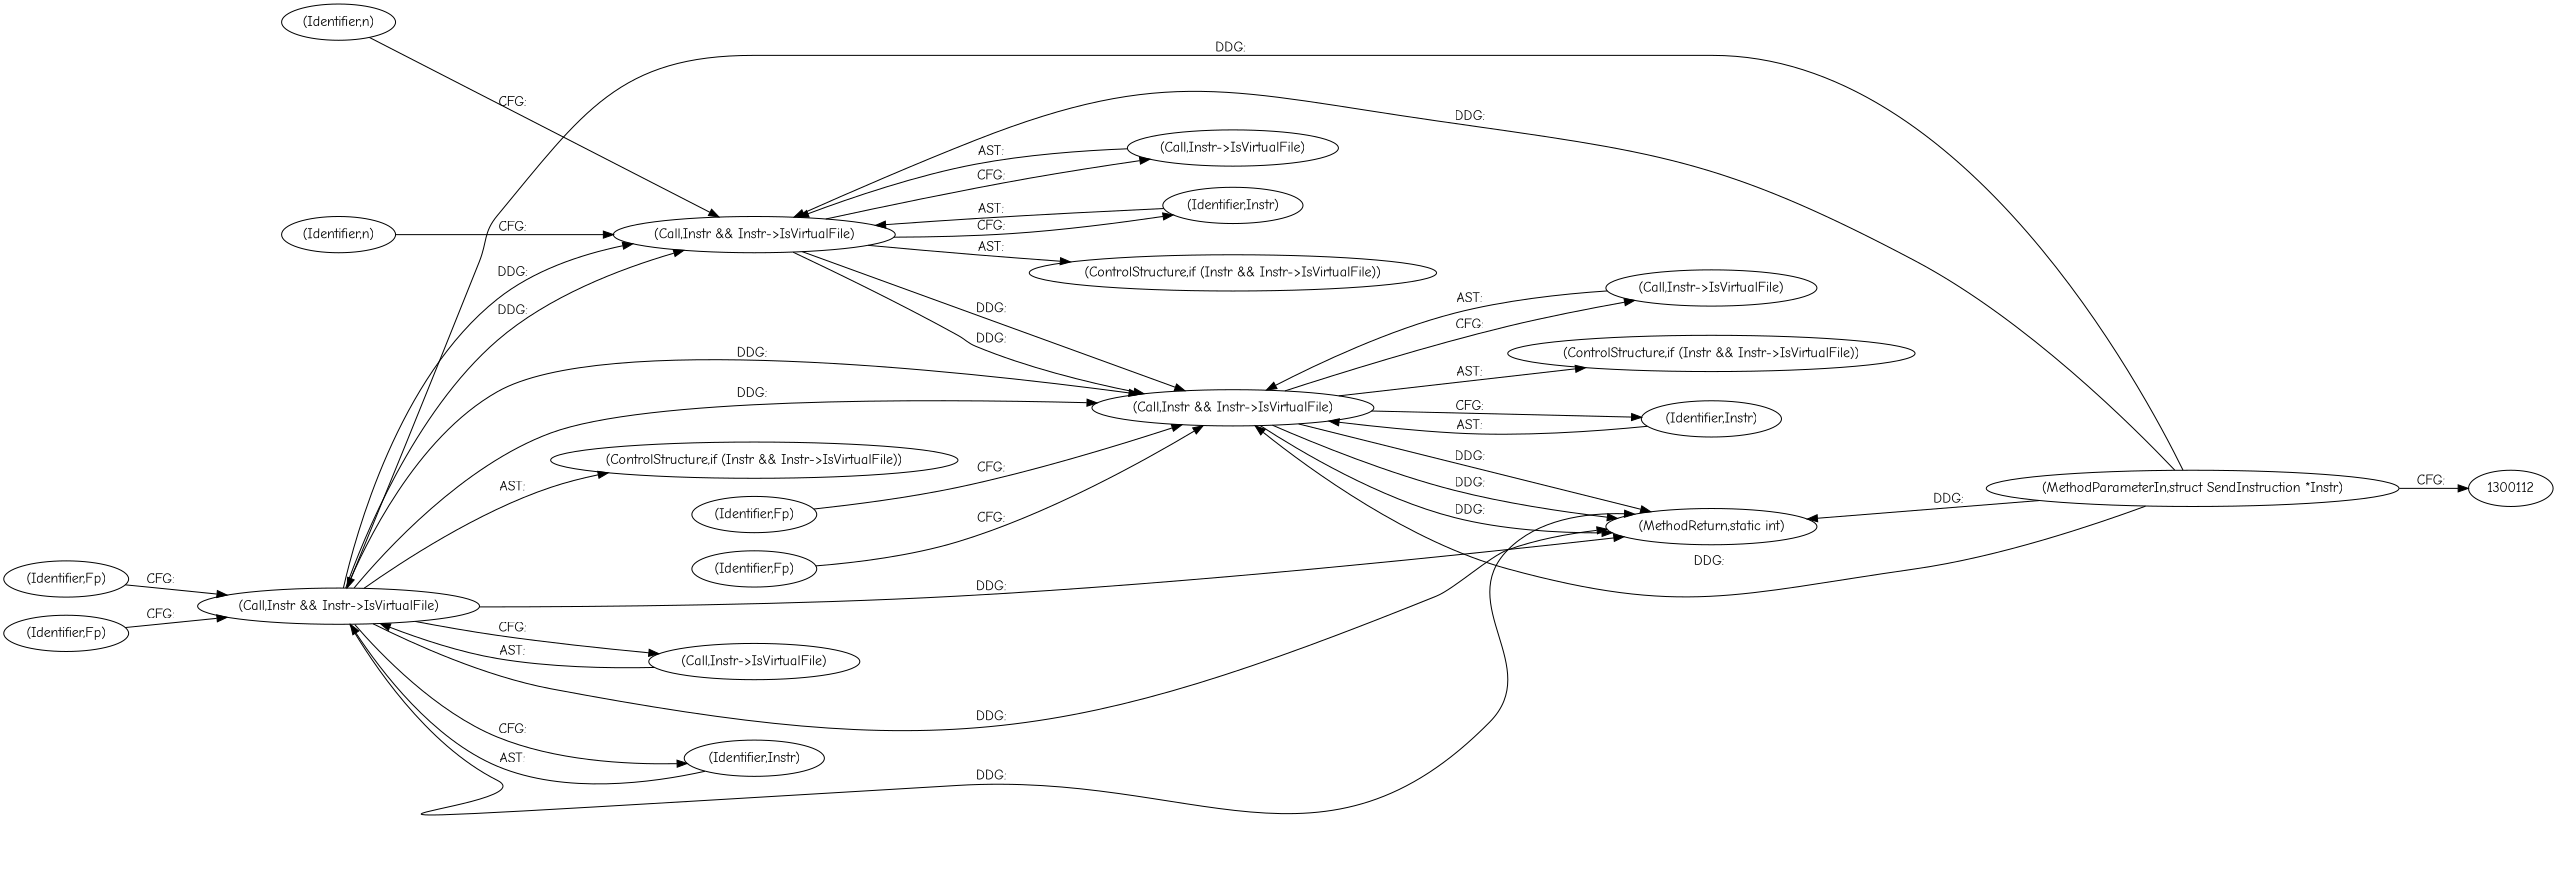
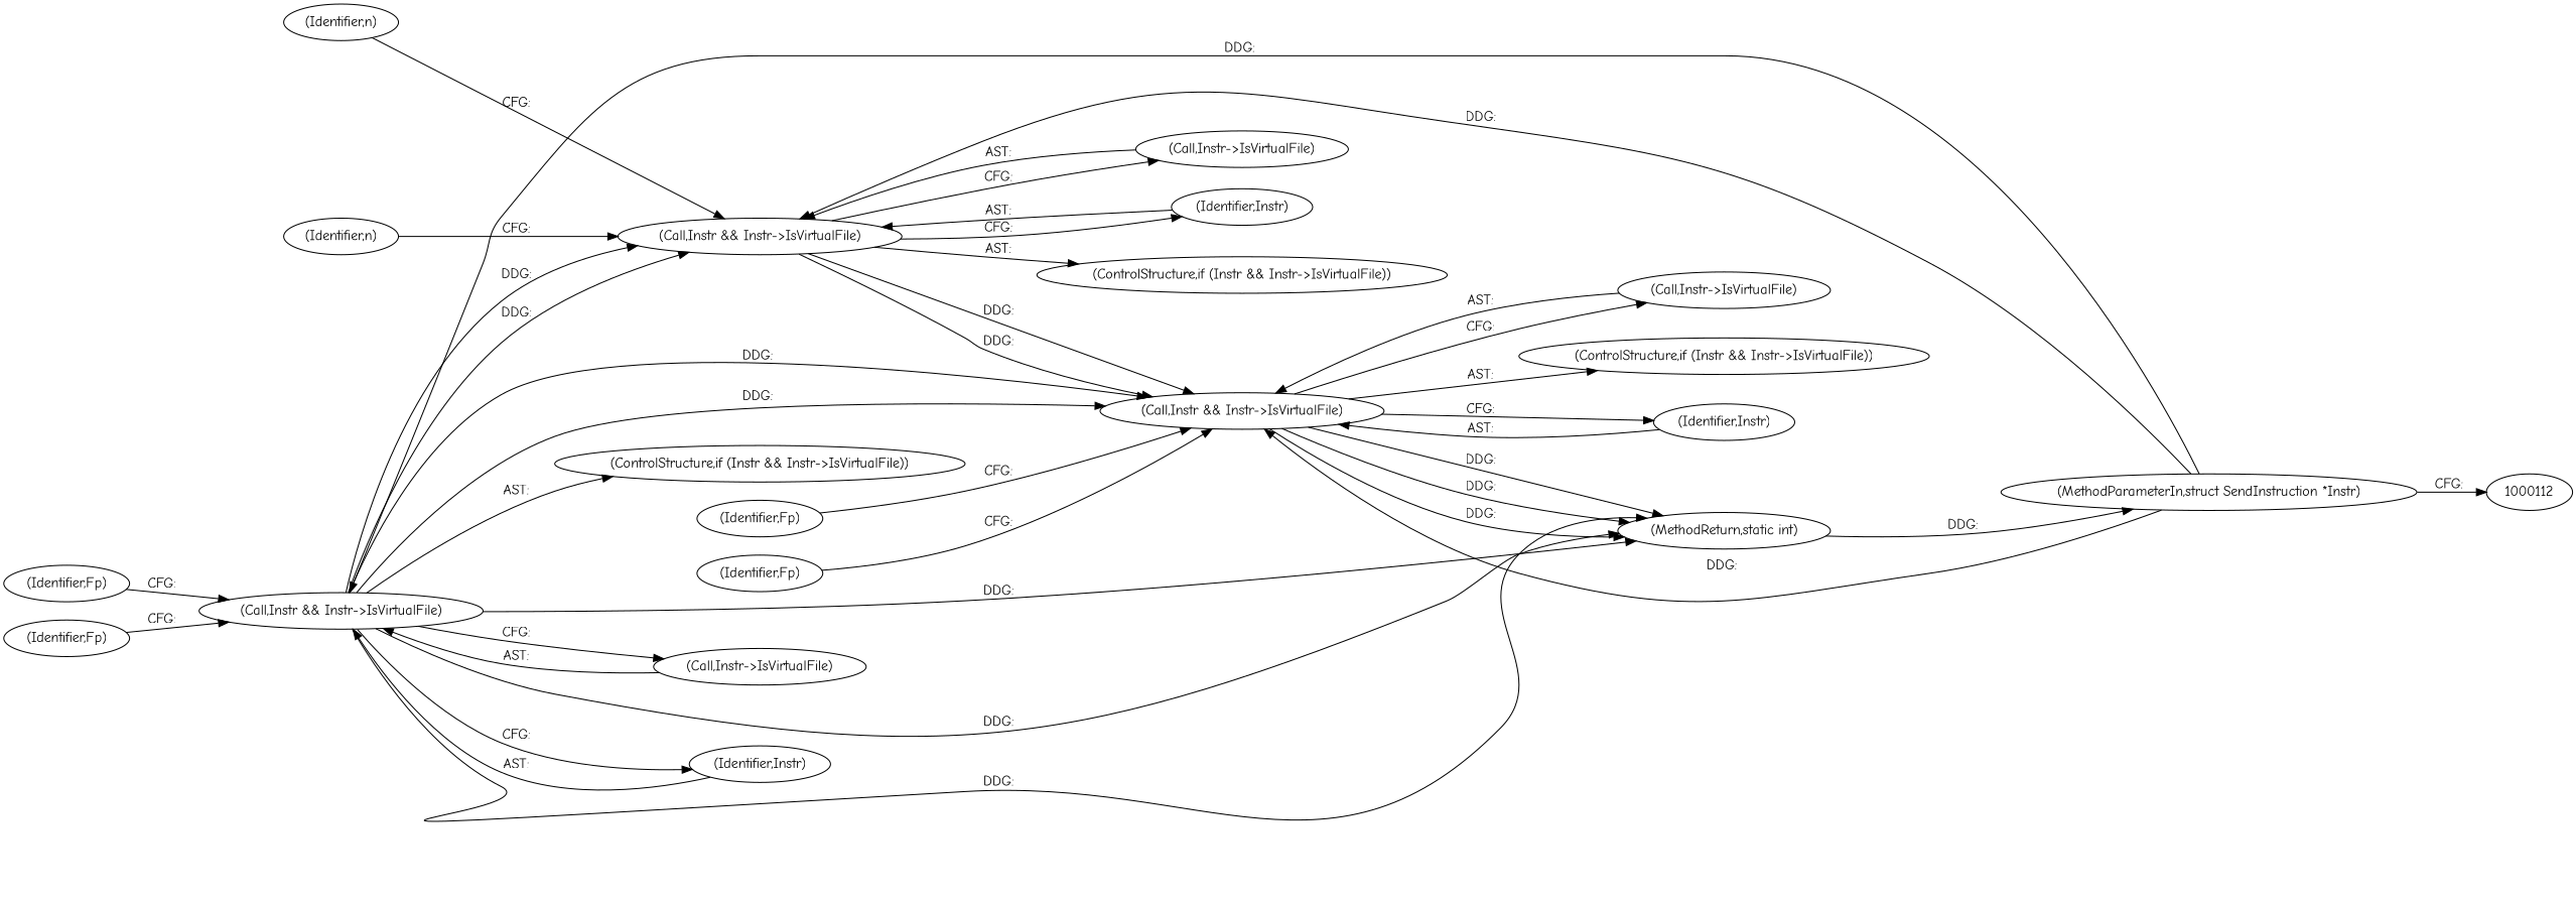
  digraph {
    fontname="Comic Neue"
    rankdir=LR
    node [fontname="Comic Neue"]
    edge [fontname="Comic Neue"]
    n1 [label="(Call,Instr && Instr->IsVirtualFile)"]
    n2 [label="(Call,Instr && Instr->IsVirtualFile)"]
    n3 [label="(Call,Instr && Instr->IsVirtualFile)"]
    n4 [label="(MethodReturn,static int)"]
    n5 [label="(Call,Instr->IsVirtualFile)"]
    n6 [label="(ControlStructure,if (Instr && Instr->IsVirtualFile))"]
    n7 [label="(Identifier,Instr)"]
    n8 [label="(Call,Instr->IsVirtualFile)"]
    n9 [label="(Identifier,Instr)"]
    n10 [label="(ControlStructure,if (Instr && Instr->IsVirtualFile))"]
    n11 [label="(Call,Instr->IsVirtualFile)"]
    n12 [label="(ControlStructure,if (Instr && Instr->IsVirtualFile))"]
    n13 [label="(Identifier,Instr)"]
    n14 [label="(MethodParameterIn,struct SendInstruction *Instr)"]
-   1000112 [label=1300112]
+   1000112
    n16 [label="(Identifier,Fp)"]
    n17 [label="(Identifier,Fp)"]
    n18 [label="(Identifier,Fp)"]
    n19 [label="(Identifier,Fp)"]
    n20 [label="(Identifier,n)"]
    n21 [label="(Identifier,n)"]
    n1 -> n2 [label="DDG: "]
    n1 -> n2 [label="DDG: "]
    n1 -> n3 [label="DDG: "]
    n1 -> n3 [label="DDG: "]
    n1 -> n4 [label="DDG: "]
    n1 -> n4 [label="DDG: "]
    n1 -> n4 [label="DDG: "]
    n1 -> n5 [label="CFG: "]
    n1 -> n6 [label="AST: "]
    n1 -> n7 [label="CFG: "]
    n2 -> n3 [label="DDG: "]
    n2 -> n3 [label="DDG: "]
    n2 -> n8 [label="CFG: "]
    n2 -> n9 [label="CFG: "]
    n2 -> n10 [label="AST: "]
    n3 -> n4 [label="DDG: "]
    n3 -> n4 [label="DDG: "]
    n3 -> n4 [label="DDG: "]
    n3 -> n11 [label="CFG: "]
    n3 -> n12 [label="AST: "]
    n3 -> n13 [label="CFG: "]
    n5 -> n1 [label="AST: "]
    n7 -> n1 [label="AST: "]
    n8 -> n2 [label="AST: "]
    n9 -> n2 [label="AST: "]
    n11 -> n3 [label="AST: "]
    n13 -> n3 [label="AST: "]
    n14 -> n1 [label="DDG: "]
    n14 -> n2 [label="DDG: "]
    n14 -> n3 [label="DDG: "]
-   n14 -> n4 [label="DDG: "]
+   n4 -> n14 [label="DDG: "]
    n14 -> 1000112 [label="CFG: "]
    n16 -> n3 [label="CFG: "]
    n17 -> n1 [label="CFG: "]
    n18 -> n1 [label="CFG: "]
    n19 -> n3 [label="CFG: "]
    n20 -> n2 [label="CFG: "]
    n21 -> n2 [label="CFG: "]
  }
